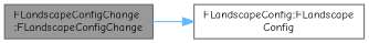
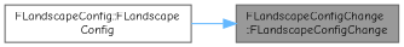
  digraph {
    rankdir=LR
    fontname="Comic Neue"
    node [fontname="Comic Neue" fontsize=10 shape=box style=filled]
    n1 [color=gray40 fillcolor=grey60 fontcolor=black height=0.2 label="FLandscapeConfigChange\l::FLandscapeConfigChange" width=0.4]
    n2 [color=grey40 fillcolor=white height=0.2 label="FLandscapeConfig::FLandscape\lConfig" width=0.4]
-   n1 -> n2 [color=steelblue1 fontname="Comic Neue" fontsize=10 labelfontname=Helvetica labelfontsize=10 style=solid]
+   n2 -> n1 [color=steelblue1 fontname="Comic Neue" fontsize=10 labelfontname=Helvetica labelfontsize=10 style=solid]
  }
